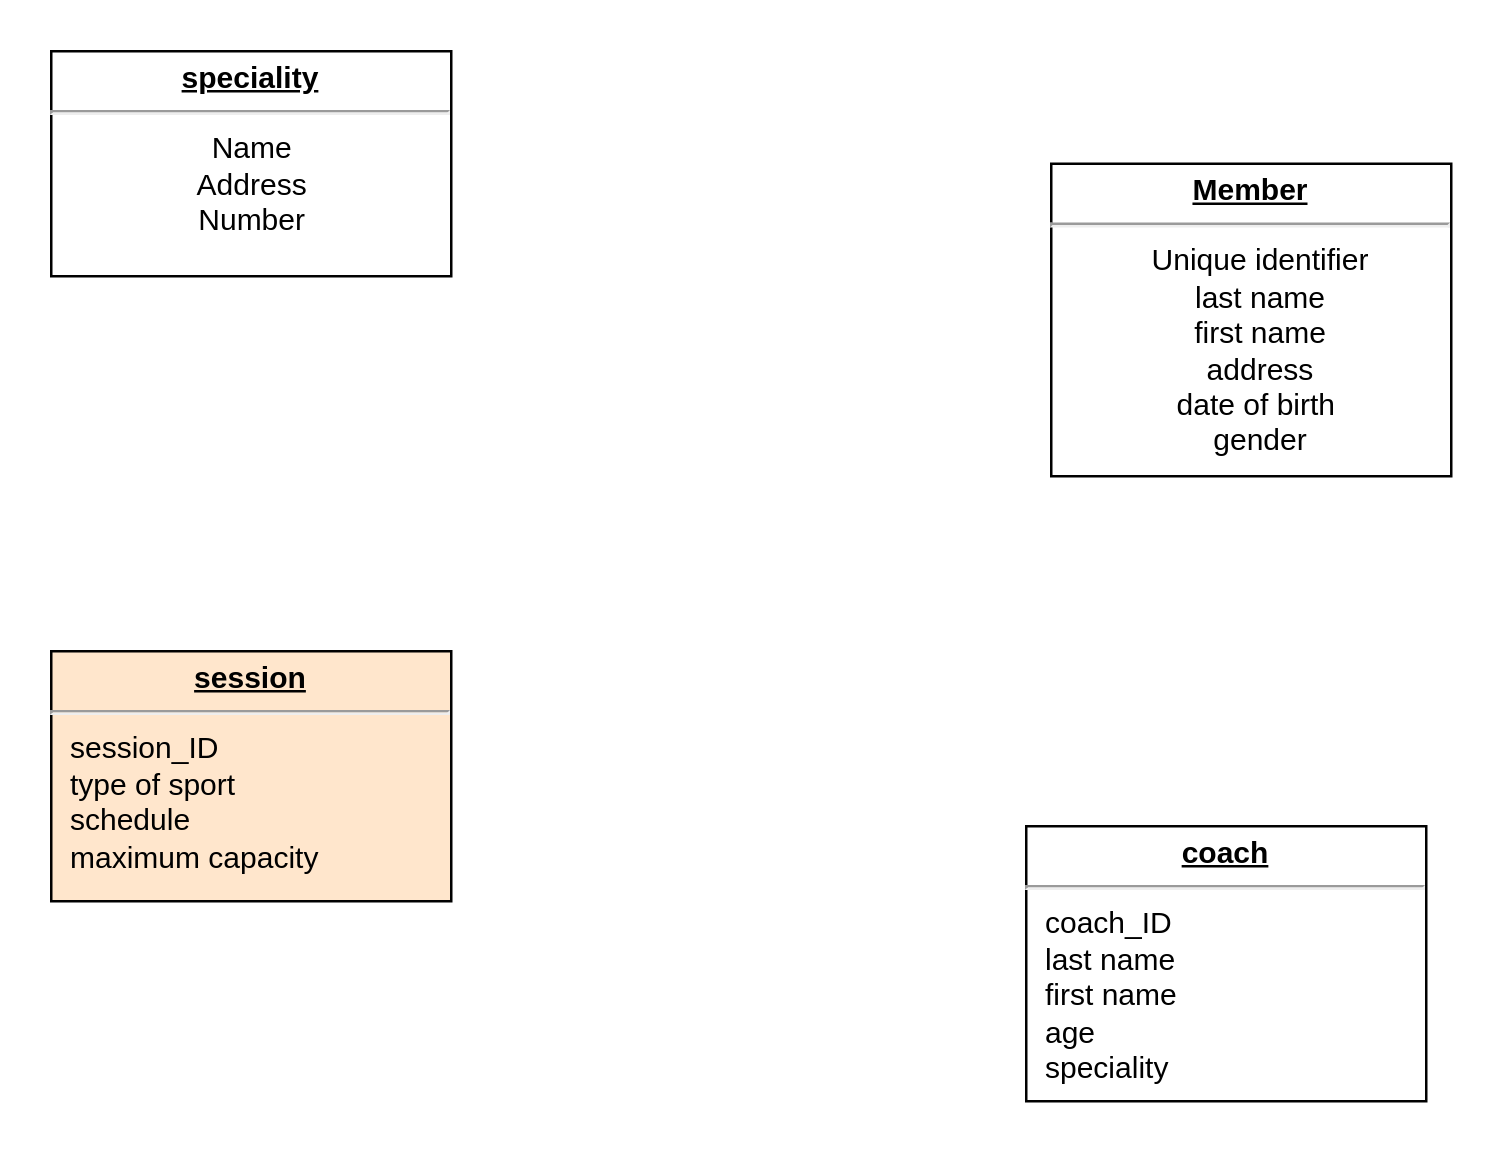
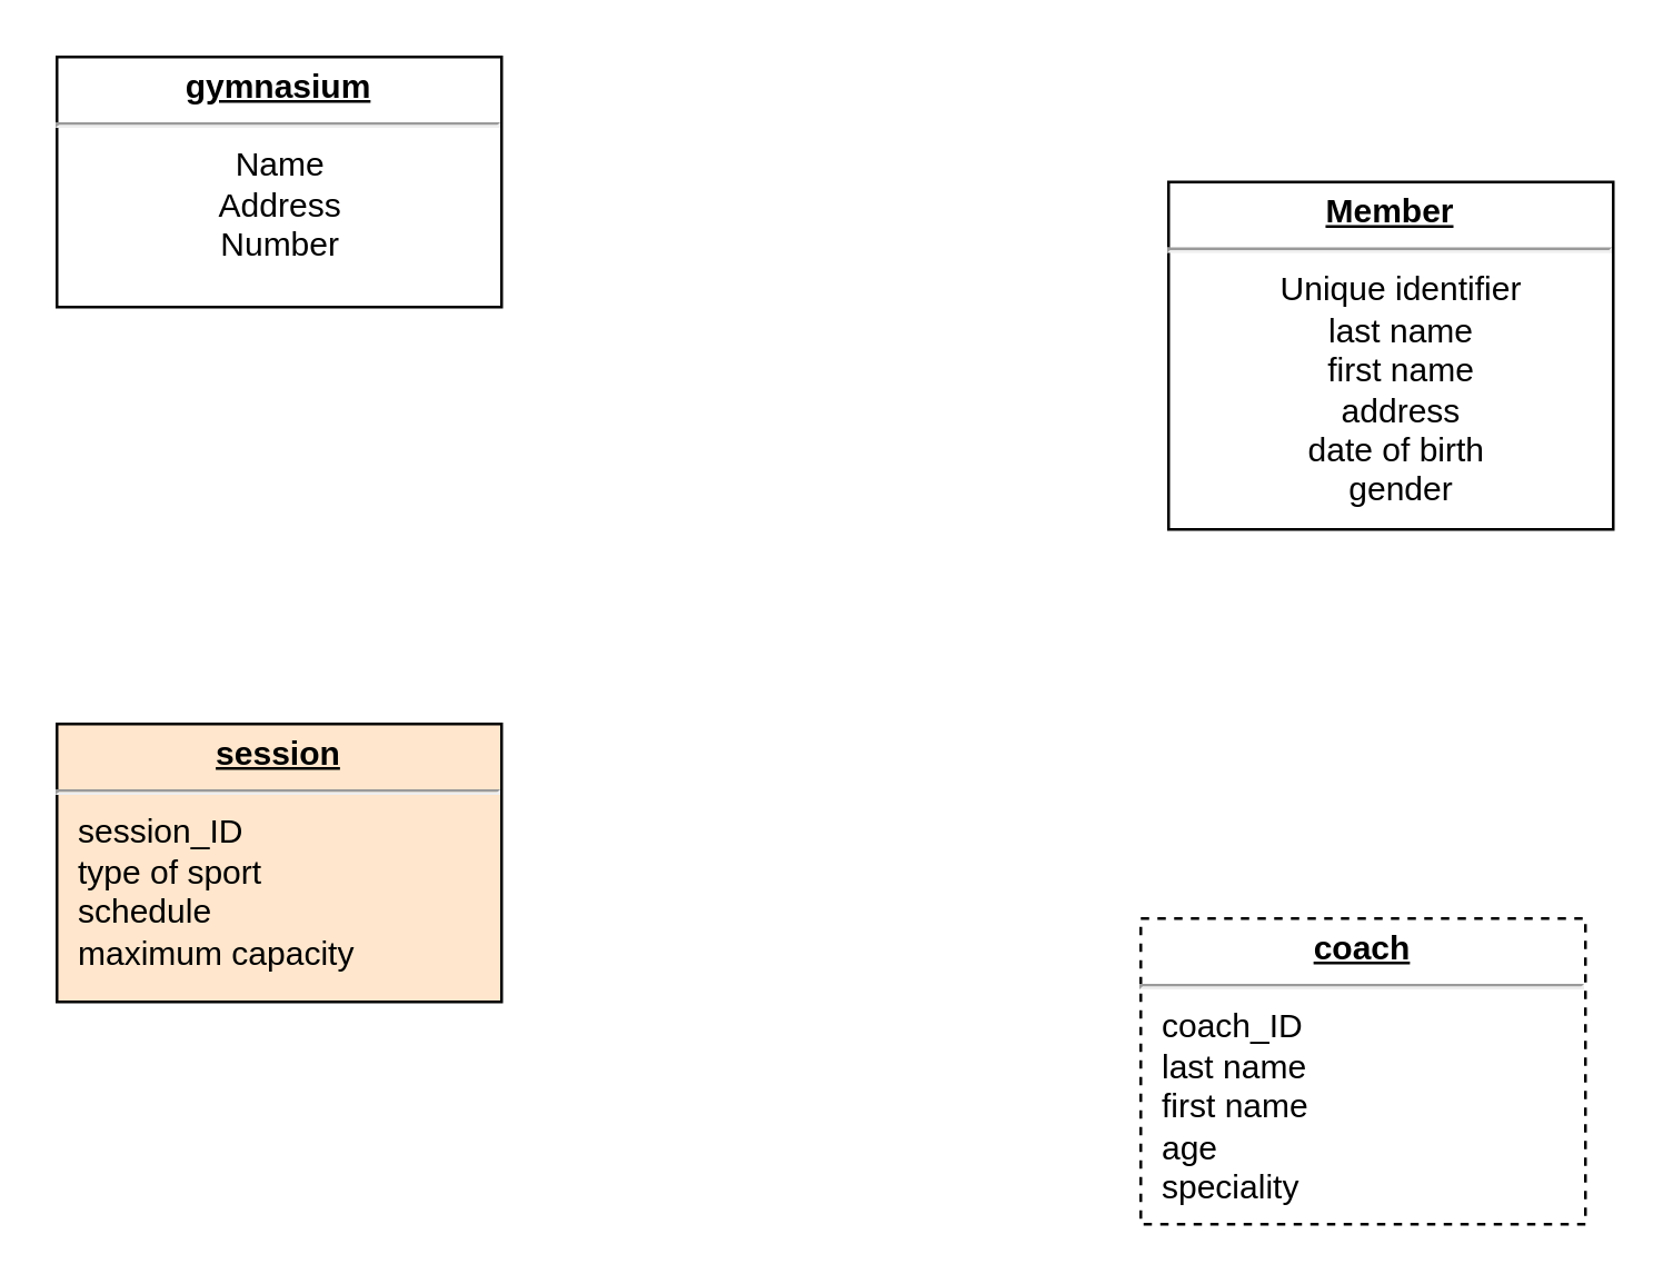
  <mxCell id="0" />
  <mxCell id="1" parent="0" />
- <mxCell id="2" value="&lt;p style=&quot;margin: 4px 0px 0px ; text-decoration: underline&quot;&gt;&lt;b&gt;speciality&lt;/b&gt;&lt;/p&gt;&lt;hr&gt;&lt;p style=&quot;margin: 0px ; margin-left: 8px&quot;&gt;Name&amp;nbsp;&amp;nbsp;&lt;br&gt;Address&amp;nbsp;&amp;nbsp;&lt;/p&gt;&lt;p style=&quot;margin: 0px ; margin-left: 8px&quot;&gt;Number&amp;nbsp;&amp;nbsp;&lt;/p&gt;" style="verticalAlign=top;align=center;overflow=fill;fontSize=12;fontFamily=Helvetica;html=1;" vertex="1" parent="1"><mxGeometry x="20" y="20" width="160" height="90" as="geometry" /></mxCell>
+ <mxCell id="2" value="&lt;p style=&quot;margin: 4px 0px 0px ; text-decoration: underline&quot;&gt;&lt;b&gt;gymnasium&lt;/b&gt;&lt;/p&gt;&lt;hr&gt;&lt;p style=&quot;margin: 0px ; margin-left: 8px&quot;&gt;Name&amp;nbsp;&amp;nbsp;&lt;br&gt;Address&amp;nbsp;&amp;nbsp;&lt;/p&gt;&lt;p style=&quot;margin: 0px ; margin-left: 8px&quot;&gt;Number&amp;nbsp;&amp;nbsp;&lt;/p&gt;" style="verticalAlign=top;align=center;overflow=fill;fontSize=12;fontFamily=Helvetica;html=1;" vertex="1" parent="1"><mxGeometry x="20" y="20" width="160" height="90" as="geometry" /></mxCell>
  <mxCell id="3" value="&lt;p style=&quot;margin: 4px 0px 0px ; text-decoration: underline&quot;&gt;&lt;b&gt;Member&lt;/b&gt;&lt;/p&gt;&lt;hr&gt;&lt;p style=&quot;margin: 0px ; margin-left: 8px&quot;&gt;Unique identifier&lt;br&gt;last name&lt;br&gt;first name&lt;/p&gt;&lt;p style=&quot;margin: 0px ; margin-left: 8px&quot;&gt;address&lt;/p&gt;&lt;p style=&quot;margin: 0px ; margin-left: 8px&quot;&gt;date of birth&amp;nbsp;&lt;/p&gt;&lt;p style=&quot;margin: 0px ; margin-left: 8px&quot;&gt;gender&lt;/p&gt;" style="verticalAlign=top;align=center;overflow=fill;fontSize=12;fontFamily=Helvetica;html=1;" vertex="1" parent="1"><mxGeometry x="420" y="65" width="160" height="125" as="geometry" /></mxCell>
  <mxCell id="4" value="&lt;p style=&quot;margin: 0px ; margin-top: 4px ; text-align: center ; text-decoration: underline&quot;&gt;&lt;b&gt;session&lt;/b&gt;&lt;/p&gt;&lt;hr&gt;&lt;p style=&quot;margin: 0px ; margin-left: 8px&quot;&gt;session_ID&lt;/p&gt;&lt;p style=&quot;margin: 0px ; margin-left: 8px&quot;&gt;type of sport&amp;nbsp;&lt;/p&gt;&lt;p style=&quot;margin: 0px ; margin-left: 8px&quot;&gt;schedule&lt;/p&gt;&lt;p style=&quot;margin: 0px ; margin-left: 8px&quot;&gt;maximum capacity&lt;/p&gt;" style="verticalAlign=top;align=left;overflow=fill;fontSize=12;fontFamily=Helvetica;html=1;fillColor=#ffe6cc;" vertex="1" parent="1"><mxGeometry x="20" y="260" width="160" height="100" as="geometry" /></mxCell>
- <mxCell id="5" value="&lt;p style=&quot;margin: 0px ; margin-top: 4px ; text-align: center ; text-decoration: underline&quot;&gt;&lt;b&gt;coach&lt;/b&gt;&lt;/p&gt;&lt;hr&gt;&lt;p style=&quot;margin: 0px ; margin-left: 8px&quot;&gt;coach_ID&lt;/p&gt;&lt;p style=&quot;margin: 0px ; margin-left: 8px&quot;&gt;last name&amp;nbsp;&lt;/p&gt;&lt;p style=&quot;margin: 0px ; margin-left: 8px&quot;&gt;first name&amp;nbsp;&lt;/p&gt;&lt;p style=&quot;margin: 0px ; margin-left: 8px&quot;&gt;age&amp;nbsp;&lt;/p&gt;&lt;p style=&quot;margin: 0px ; margin-left: 8px&quot;&gt;speciality&lt;/p&gt;&lt;p style=&quot;margin: 0px ; margin-left: 8px&quot;&gt;&lt;br&gt;&lt;br&gt;&lt;/p&gt;" style="verticalAlign=top;align=left;overflow=fill;fontSize=12;fontFamily=Helvetica;html=1;" vertex="1" parent="1"><mxGeometry x="410" y="330" width="160" height="110" as="geometry" /></mxCell>
+ <mxCell id="5" value="&lt;p style=&quot;margin: 0px ; margin-top: 4px ; text-align: center ; text-decoration: underline&quot;&gt;&lt;b&gt;coach&lt;/b&gt;&lt;/p&gt;&lt;hr&gt;&lt;p style=&quot;margin: 0px ; margin-left: 8px&quot;&gt;coach_ID&lt;/p&gt;&lt;p style=&quot;margin: 0px ; margin-left: 8px&quot;&gt;last name&amp;nbsp;&lt;/p&gt;&lt;p style=&quot;margin: 0px ; margin-left: 8px&quot;&gt;first name&amp;nbsp;&lt;/p&gt;&lt;p style=&quot;margin: 0px ; margin-left: 8px&quot;&gt;age&amp;nbsp;&lt;/p&gt;&lt;p style=&quot;margin: 0px ; margin-left: 8px&quot;&gt;speciality&lt;/p&gt;&lt;p style=&quot;margin: 0px ; margin-left: 8px&quot;&gt;&lt;br&gt;&lt;br&gt;&lt;/p&gt;" style="verticalAlign=top;align=left;overflow=fill;fontSize=12;fontFamily=Helvetica;html=1;dashed=1;" vertex="1" parent="1"><mxGeometry x="410" y="330" width="160" height="110" as="geometry" /></mxCell>
